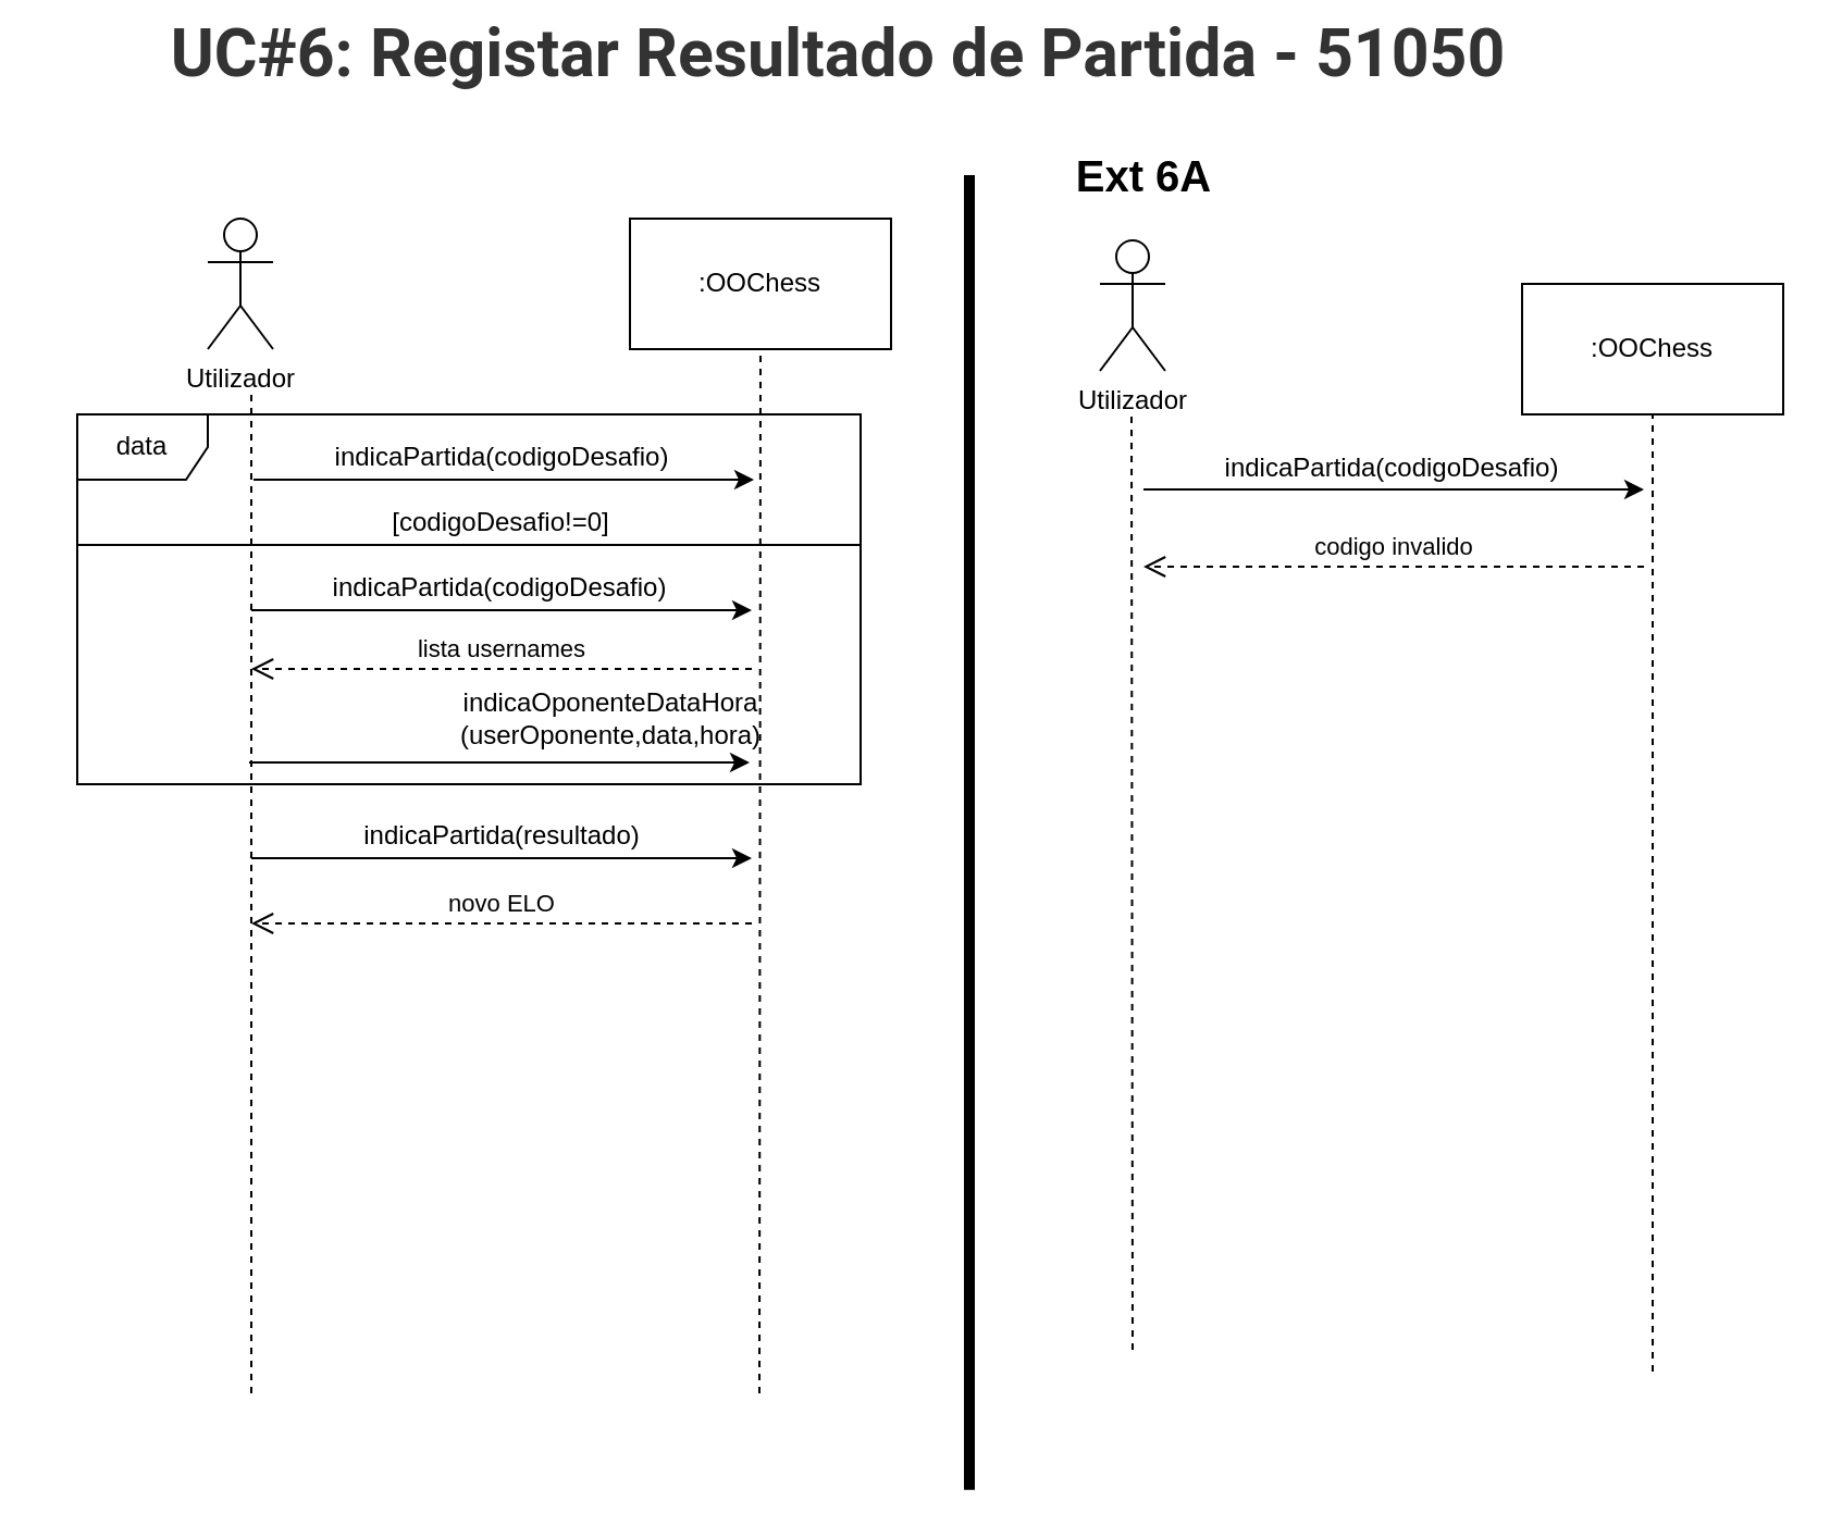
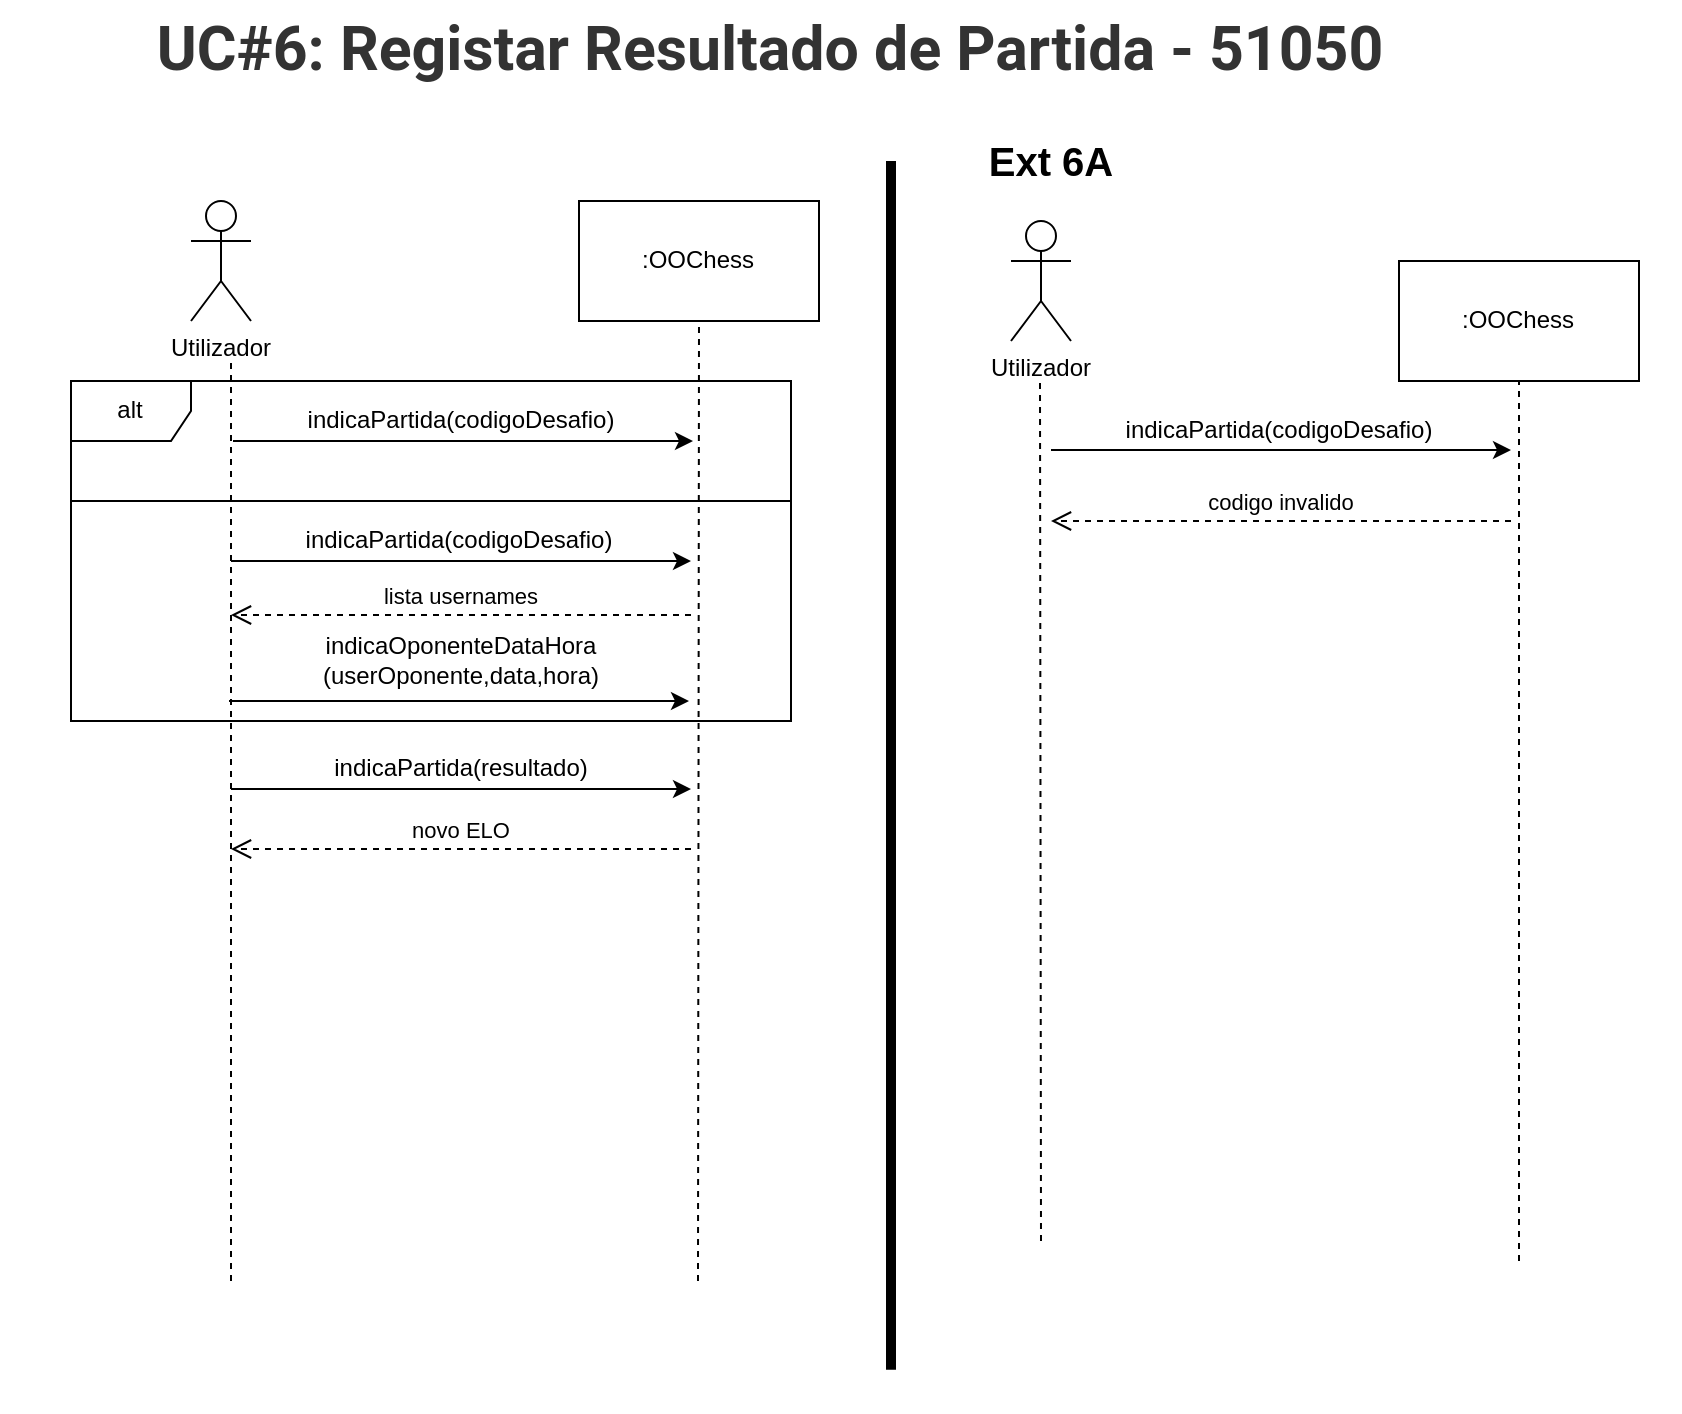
  <mxCell id="0" />
  <mxCell id="1" parent="0" />
- <mxCell id="2" value="data" style="shape=umlFrame;whiteSpace=wrap;html=1;" parent="1" vertex="1"><mxGeometry x="35" y="190" width="360" height="60" as="geometry" /></mxCell>
+ <mxCell id="2" value="alt" style="shape=umlFrame;whiteSpace=wrap;html=1;" parent="1" vertex="1"><mxGeometry x="35" y="190" width="360" height="60" as="geometry" /></mxCell>
  <mxCell id="3" value="" style="html=1;fillColor=none;" parent="1" vertex="1"><mxGeometry x="35" y="250" width="360" height="110" as="geometry" /></mxCell>
  <mxCell id="4" value="&lt;h2 id=&quot;yui_3_17_2_1_1615818344883_52&quot; style=&quot;box-sizing: border-box ; margin: 0px 0px 10px ; line-height: 1.2 ; font-size: 1.9rem ; color: rgb(51 , 51 , 51) ; font-family: &amp;#34;roboto&amp;#34; , sans-serif ; text-align: left&quot;&gt;UC#6: Registar Resultado de Partida - 51050&lt;/h2&gt;" style="text;html=1;strokeColor=none;fillColor=none;align=center;verticalAlign=middle;whiteSpace=wrap;rounded=0;" parent="1" vertex="1"><mxGeometry x="20" y="20" width="730" height="20" as="geometry" /></mxCell>
  <mxCell id="5" value="Utilizador" style="shape=umlActor;verticalLabelPosition=bottom;verticalAlign=top;html=1;outlineConnect=0;" parent="1" vertex="1"><mxGeometry x="95" y="100" width="30" height="60" as="geometry" /></mxCell>
  <mxCell id="6" value=":OOChess" style="rounded=0;whiteSpace=wrap;html=1;" parent="1" vertex="1"><mxGeometry x="289" y="100" width="120" height="60" as="geometry" /></mxCell>
  <mxCell id="7" value="" style="endArrow=none;dashed=1;html=1;" parent="1" edge="1"><mxGeometry width="50" height="50" relative="1" as="geometry"><mxPoint x="115" y="640" as="sourcePoint" /><mxPoint x="115" y="180" as="targetPoint" /></mxGeometry></mxCell>
  <mxCell id="8" value="" style="endArrow=none;dashed=1;html=1;entryX=0.5;entryY=1;entryDx=0;entryDy=0;" parent="1" target="6" edge="1"><mxGeometry width="50" height="50" relative="1" as="geometry"><mxPoint x="348.5" y="640" as="sourcePoint" /><mxPoint x="348.5" y="180" as="targetPoint" /></mxGeometry></mxCell>
  <mxCell id="9" value="" style="endArrow=classic;html=1;" parent="1" edge="1"><mxGeometry width="50" height="50" relative="1" as="geometry"><mxPoint x="116" y="220" as="sourcePoint" /><mxPoint x="346" y="220" as="targetPoint" /></mxGeometry></mxCell>
  <mxCell id="10" value="indicaPartida(codigoDesafio)" style="text;html=1;align=center;verticalAlign=middle;resizable=0;points=[];autosize=1;" parent="1" vertex="1"><mxGeometry x="145" y="200" width="170" height="20" as="geometry" /></mxCell>
  <mxCell id="11" value="lista usernames" style="html=1;verticalAlign=bottom;endArrow=open;dashed=1;endSize=8;" parent="1" edge="1"><mxGeometry relative="1" as="geometry"><mxPoint x="345" y="307" as="sourcePoint" /><mxPoint x="115" y="307" as="targetPoint" /></mxGeometry></mxCell>
  <mxCell id="12" value="" style="endArrow=classic;html=1;" parent="1" edge="1"><mxGeometry width="50" height="50" relative="1" as="geometry"><mxPoint x="114" y="350" as="sourcePoint" /><mxPoint x="344" y="350" as="targetPoint" /></mxGeometry></mxCell>
- <mxCell id="13" value="indicaOponenteDataHora&lt;br&gt;(userOponente,data,hora)" style="text;html=1;align=center;verticalAlign=middle;resizable=0;points=[];autosize=1;" parent="1" vertex="1"><mxGeometry x="205" y="315" width="150" height="30" as="geometry" /></mxCell>
+ <mxCell id="13" value="indicaOponenteDataHora&lt;br&gt;(userOponente,data,hora)" style="text;html=1;align=center;verticalAlign=middle;resizable=0;points=[];autosize=1;" parent="1" vertex="1"><mxGeometry x="155" y="315" width="150" height="30" as="geometry" /></mxCell>
  <mxCell id="14" value="" style="endArrow=classic;html=1;" parent="1" edge="1"><mxGeometry width="50" height="50" relative="1" as="geometry"><mxPoint x="115" y="394" as="sourcePoint" /><mxPoint x="345" y="394" as="targetPoint" /></mxGeometry></mxCell>
  <mxCell id="15" value="indicaPartida(resultado)" style="text;html=1;align=center;verticalAlign=middle;resizable=0;points=[];autosize=1;" parent="1" vertex="1"><mxGeometry x="150" y="374" width="160" height="20" as="geometry" /></mxCell>
  <mxCell id="16" value="novo ELO" style="html=1;verticalAlign=bottom;endArrow=open;dashed=1;endSize=8;" parent="1" edge="1"><mxGeometry relative="1" as="geometry"><mxPoint x="345" y="424" as="sourcePoint" /><mxPoint x="115" y="424" as="targetPoint" /></mxGeometry></mxCell>
  <mxCell id="17" value="&lt;b&gt;&lt;font style=&quot;font-size: 20px&quot;&gt;Ext 6A&lt;/font&gt;&lt;/b&gt;" style="text;html=1;align=center;verticalAlign=middle;resizable=0;points=[];autosize=1;" parent="1" vertex="1"><mxGeometry x="485" y="70" width="80" height="20" as="geometry" /></mxCell>
  <mxCell id="18" value=":OOChess" style="rounded=0;whiteSpace=wrap;html=1;" parent="1" vertex="1"><mxGeometry x="699" y="130" width="120" height="60" as="geometry" /></mxCell>
  <mxCell id="19" value="" style="endArrow=none;dashed=1;html=1;" parent="1" edge="1"><mxGeometry width="50" height="50" relative="1" as="geometry"><mxPoint x="520" y="620" as="sourcePoint" /><mxPoint x="519.5" y="190" as="targetPoint" /></mxGeometry></mxCell>
  <mxCell id="20" value="" style="endArrow=none;dashed=1;html=1;entryX=0.5;entryY=1;entryDx=0;entryDy=0;" parent="1" target="18" edge="1"><mxGeometry width="50" height="50" relative="1" as="geometry"><mxPoint x="759" y="630" as="sourcePoint" /><mxPoint x="758.5" y="210" as="targetPoint" /></mxGeometry></mxCell>
  <mxCell id="21" value="" style="endArrow=classic;html=1;" parent="1" edge="1"><mxGeometry width="50" height="50" relative="1" as="geometry"><mxPoint x="525" y="224.5" as="sourcePoint" /><mxPoint x="755" y="224.5" as="targetPoint" /></mxGeometry></mxCell>
  <mxCell id="22" value="indicaPartida(codigoDesafio)" style="text;html=1;align=center;verticalAlign=middle;resizable=0;points=[];autosize=1;" parent="1" vertex="1"><mxGeometry x="554" y="204.5" width="170" height="20" as="geometry" /></mxCell>
  <mxCell id="23" value="codigo invalido" style="html=1;verticalAlign=bottom;endArrow=open;dashed=1;endSize=8;" parent="1" edge="1"><mxGeometry relative="1" as="geometry"><mxPoint x="755" y="260" as="sourcePoint" /><mxPoint x="525" y="260" as="targetPoint" /></mxGeometry></mxCell>
  <mxCell id="24" value="" style="endArrow=none;html=1;strokeWidth=5;" parent="1" edge="1"><mxGeometry width="50" height="50" relative="1" as="geometry"><mxPoint x="445" y="684.4" as="sourcePoint" /><mxPoint x="445" y="80" as="targetPoint" /></mxGeometry></mxCell>
  <mxCell id="25" value="Utilizador" style="shape=umlActor;verticalLabelPosition=bottom;verticalAlign=top;html=1;outlineConnect=0;" parent="1" vertex="1"><mxGeometry x="505" y="110" width="30" height="60" as="geometry" /></mxCell>
- <mxCell id="26" value="[codigoDesafio!=0]" style="text;html=1;strokeColor=none;fillColor=none;align=center;verticalAlign=middle;whiteSpace=wrap;rounded=0;" parent="1" vertex="1"><mxGeometry x="210" y="230" width="40" height="20" as="geometry" /></mxCell>
  <mxCell id="27" value="" style="endArrow=classic;html=1;" parent="1" edge="1"><mxGeometry width="50" height="50" relative="1" as="geometry"><mxPoint x="115" y="280" as="sourcePoint" /><mxPoint x="345" y="280" as="targetPoint" /></mxGeometry></mxCell>
  <mxCell id="28" value="indicaPartida(codigoDesafio)" style="text;html=1;align=center;verticalAlign=middle;resizable=0;points=[];autosize=1;" parent="1" vertex="1"><mxGeometry x="144" y="260" width="170" height="20" as="geometry" /></mxCell>
